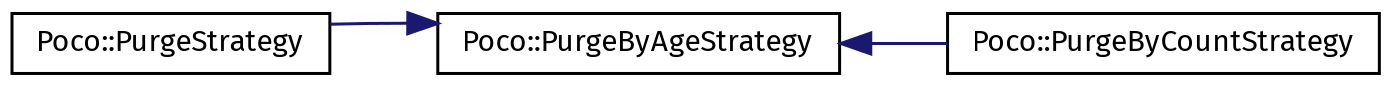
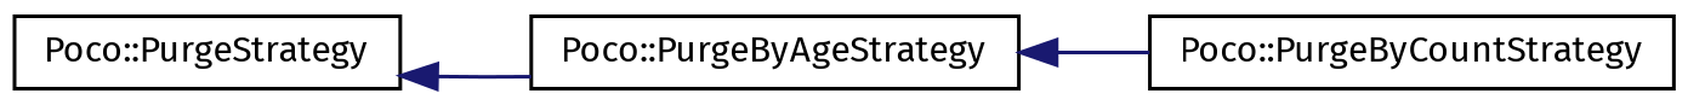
  digraph {
    fontname="Fira Sans"
    rankdir=LR
    node [color=black fillcolor=white fontname="Fira Sans" fontsize=10 shape=record style=filled]
    edge [color=midnightblue dir=back fontname="Fira Sans" fontsize=10 labelfontname=Helvetica labelfontsize=10 style=solid]
    n1 [height=0.2 label="Poco::PurgeStrategy" width=0.4]
    n2 [height=0.2 label="Poco::PurgeByAgeStrategy" width=0.4]
    n3 [height=0.2 label="Poco::PurgeByCountStrategy" width=0.4]
-   n2 -> n1
+   n1 -> n2
    n2 -> n3
  }
